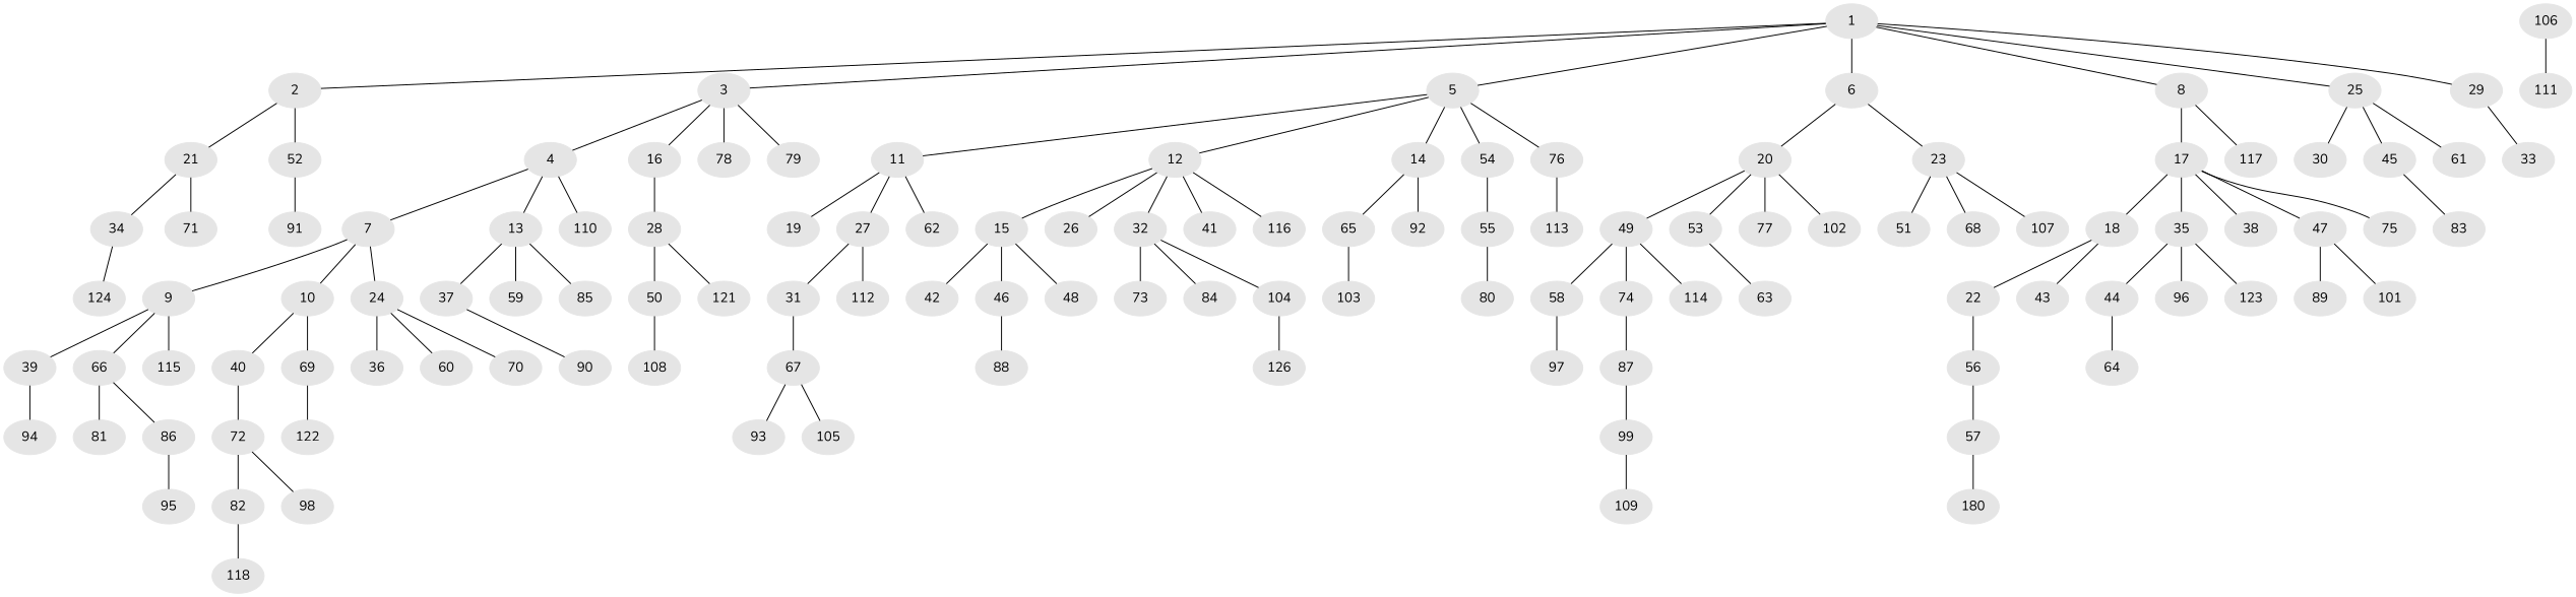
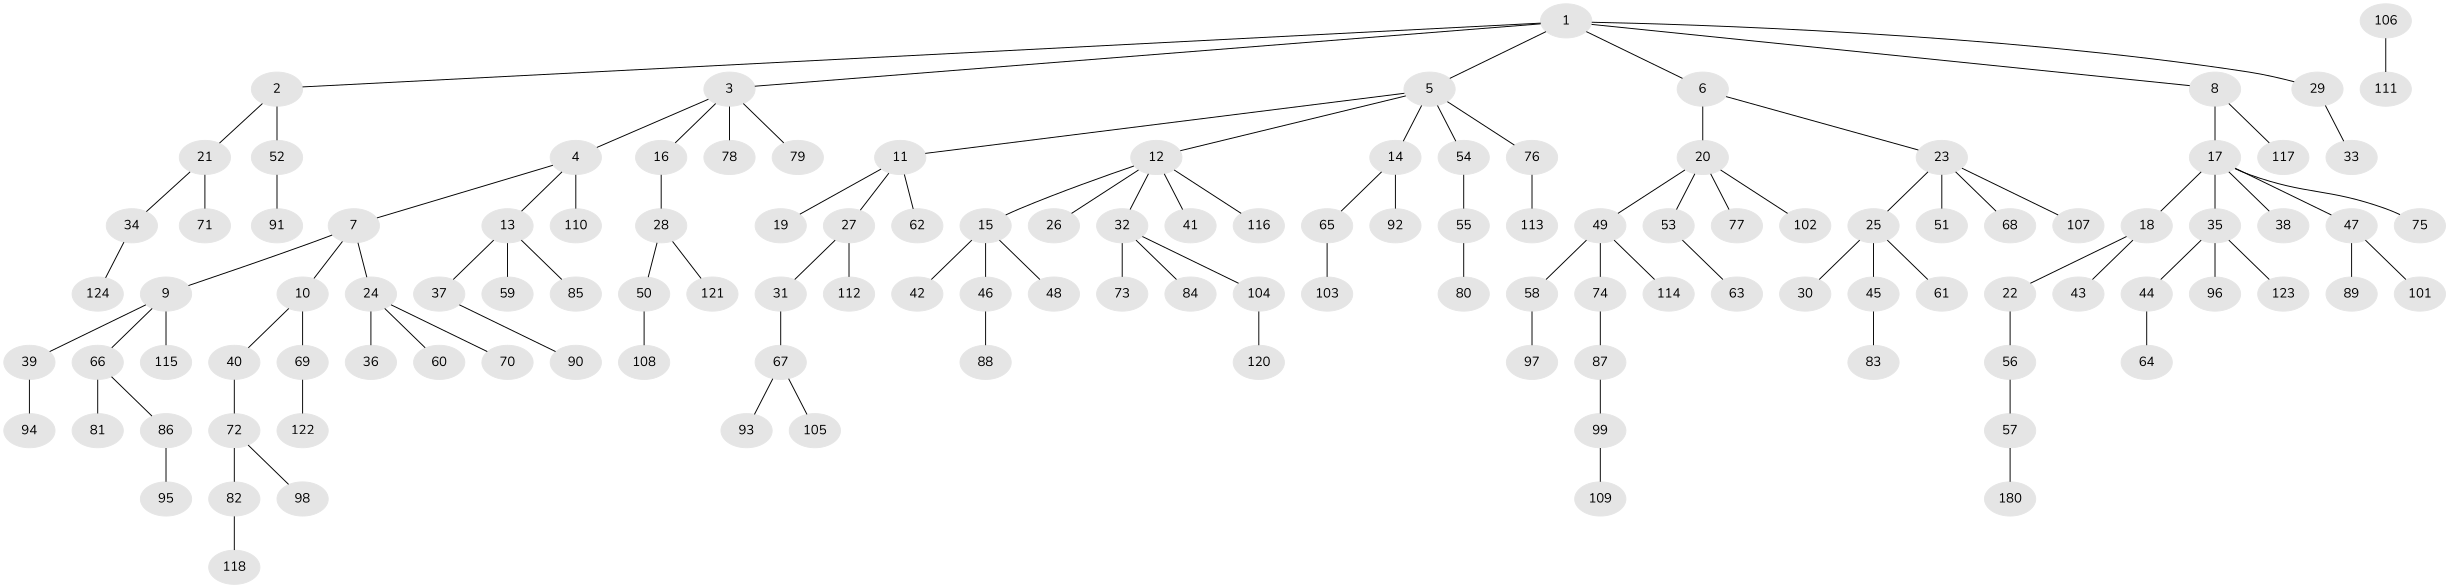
  graph {
    fontname=Nunito
    node [color=gray90 fontname=Nunito style=filled]
    edge [fontname=Nunito]
    1
    2
    3
    5
    6
    8
    25
    29
    21
    52
    4
    16
    78
    79
    11
    12
    14
    54
    76
    20
    23
    17
    117
    30
    45
    61
    33
    34
    71
    91
    7
    13
    110
    28
    9
    10
    24
    37
    59
    85
    19
    27
    62
    15
    26
    32
    41
    116
    65
    92
    55
    113
    49
    53
    77
    102
    51
    68
    107
    39
    66
    115
    40
    69
    36
    60
    70
    18
    35
    38
    47
    75
    94
    81
    86
    72
    122
    31
    112
    42
    46
    48
    73
    84
    104
    90
    103
    88
    50
    121
    22
    43
    44
    96
    123
    89
    101
    56
    58
    74
    114
    63
    124
    57
    83
    67
    108
    93
    105
-   120 [label=126]
+   120
    64
    82
    98
    97
    87
    80
    n117 [label=180]
    95
    118
    99
    109
    106
    111
    1 -- 2
    1 -- 3
    1 -- 5
    1 -- 6
    1 -- 8
-   1 -- 25
+   23 -- 25
    1 -- 29
    2 -- 21
    2 -- 52
    3 -- 4
    3 -- 16
    3 -- 78
    3 -- 79
    5 -- 11
    5 -- 12
    5 -- 14
    5 -- 54
    5 -- 76
    6 -- 20
    6 -- 23
    8 -- 17
    8 -- 117
    25 -- 30
    25 -- 45
    25 -- 61
    29 -- 33
    21 -- 34
    21 -- 71
    52 -- 91
    4 -- 7
    4 -- 13
    4 -- 110
    16 -- 28
    11 -- 19
    11 -- 27
    11 -- 62
    12 -- 15
    12 -- 26
    12 -- 32
    12 -- 41
    12 -- 116
    14 -- 65
    14 -- 92
    54 -- 55
    76 -- 113
    20 -- 49
    20 -- 53
    20 -- 77
    20 -- 102
    23 -- 51
    23 -- 68
    23 -- 107
    17 -- 18
    17 -- 35
    17 -- 38
    17 -- 47
    17 -- 75
    45 -- 83
    34 -- 124
    7 -- 9
    7 -- 10
    7 -- 24
    13 -- 37
    13 -- 59
    13 -- 85
    28 -- 50
    28 -- 121
    9 -- 39
    9 -- 66
    9 -- 115
    10 -- 40
    10 -- 69
    24 -- 36
    24 -- 60
    24 -- 70
    37 -- 90
    27 -- 31
    27 -- 112
    15 -- 42
    15 -- 46
    15 -- 48
    32 -- 73
    32 -- 84
    32 -- 104
    65 -- 103
    55 -- 80
    49 -- 58
    49 -- 74
    49 -- 114
    53 -- 63
    39 -- 94
    66 -- 81
    66 -- 86
    40 -- 72
    69 -- 122
    18 -- 22
    18 -- 43
    35 -- 44
    35 -- 96
    35 -- 123
    47 -- 89
    47 -- 101
    86 -- 95
    72 -- 82
    72 -- 98
    31 -- 67
    46 -- 88
    104 -- 120
    50 -- 108
    22 -- 56
    44 -- 64
    56 -- 57
    58 -- 97
    74 -- 87
    57 -- n117
    67 -- 93
    67 -- 105
    82 -- 118
    87 -- 99
    99 -- 109
    106 -- 111
  }
